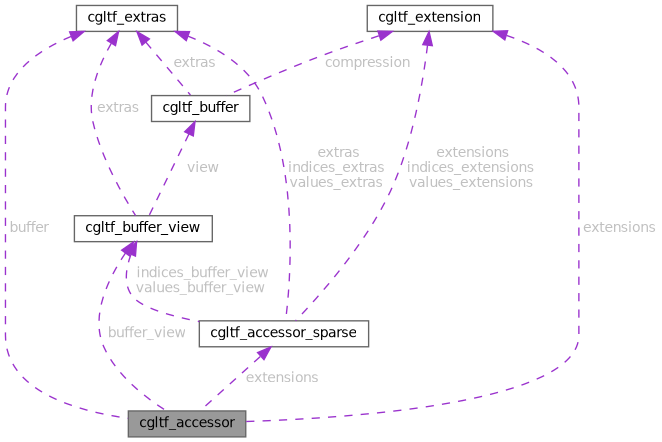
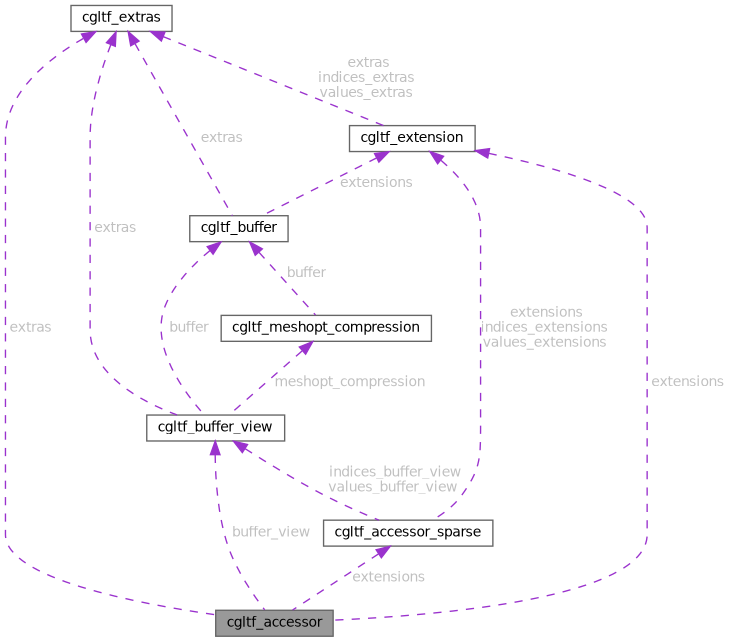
  digraph {
    node [color=gray40 fillcolor=white fontname=Helvetica fontsize=10 shape=box style=filled]
    edge [color=darkorchid3 dir=back fontcolor=grey fontname=Helvetica fontsize=10 labelfontname=Helvetica labelfontsize=10 style=dashed]
    n1 [fillcolor=grey60 fontcolor=black height=0.2 label=cgltf_accessor width=0.4]
    n2 [height=0.2 label=cgltf_buffer_view width=0.4]
    n3 [height=0.2 label=cgltf_accessor_sparse width=0.4]
    n4 [height=0.2 label=cgltf_buffer width=0.4]
+   n5 [height=0.2 label=cgltf_meshopt_compression width=0.4]
    n6 [height=0.2 label=cgltf_extras width=0.4]
    n7 [height=0.2 label=cgltf_extension width=0.4]
    n2 -> n1 [label=" buffer_view"]
    n2 -> n3 [label=" indices_buffer_view\nvalues_buffer_view"]
    n3 -> n1 [label=" extensions"]
-   n4 -> n2 [label=" view"]
-   n6 -> n1 [label=" buffer"]
+   n4 -> n2 [label=" buffer"]
+   n4 -> n5 [label=" buffer"]
+   n5 -> n2 [label=" meshopt_compression"]
+   n6 -> n1 [label=" extras"]
    n6 -> n2 [label=" extras"]
-   n6 -> n3 [label=" extras\nindices_extras\nvalues_extras"]
+   n6 -> n7 [label=" extras\nindices_extras\nvalues_extras"]
    n6 -> n4 [label=" extras"]
    n7 -> n1 [label=" extensions"]
    n7 -> n3 [label=" extensions\nindices_extensions\nvalues_extensions"]
-   n7 -> n4 [label=" compression"]
+   n7 -> n4 [label=" extensions"]
  }
